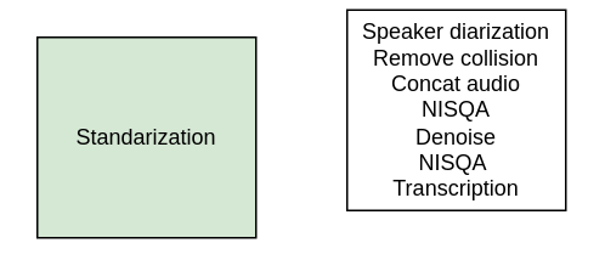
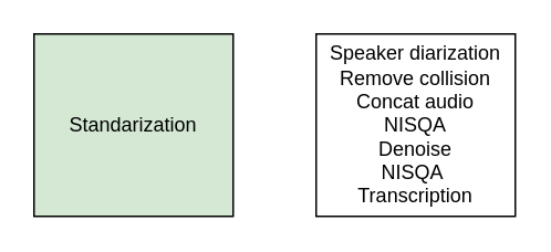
  <mxCell id="0" />
  <mxCell id="1" parent="0" />
  <mxCell id="2" value="Standarization" style="whiteSpace=wrap;html=1;fillColor=#d5e8d4;" vertex="1" parent="1"><mxGeometry x="20" y="20" width="120" height="110" as="geometry" /></mxCell>
- <mxCell id="3" value="Speaker diarization&lt;div&gt;Remove collision&lt;/div&gt;&lt;div&gt;Concat audio&lt;/div&gt;&lt;div&gt;NISQA&lt;/div&gt;&lt;div&gt;Denoise&lt;/div&gt;&lt;div&gt;NISQA&amp;nbsp;&lt;/div&gt;&lt;div&gt;Transcription&lt;/div&gt;" style="whiteSpace=wrap;html=1;" vertex="1" parent="1"><mxGeometry x="190" y="5" width="120" height="110" as="geometry" /></mxCell>
+ <mxCell id="3" value="Speaker diarization&lt;div&gt;Remove collision&lt;/div&gt;&lt;div&gt;Concat audio&lt;/div&gt;&lt;div&gt;NISQA&lt;/div&gt;&lt;div&gt;Denoise&lt;/div&gt;&lt;div&gt;NISQA&amp;nbsp;&lt;/div&gt;&lt;div&gt;Transcription&lt;/div&gt;" style="whiteSpace=wrap;html=1;" vertex="1" parent="1"><mxGeometry x="190" y="20" width="120" height="110" as="geometry" /></mxCell>
